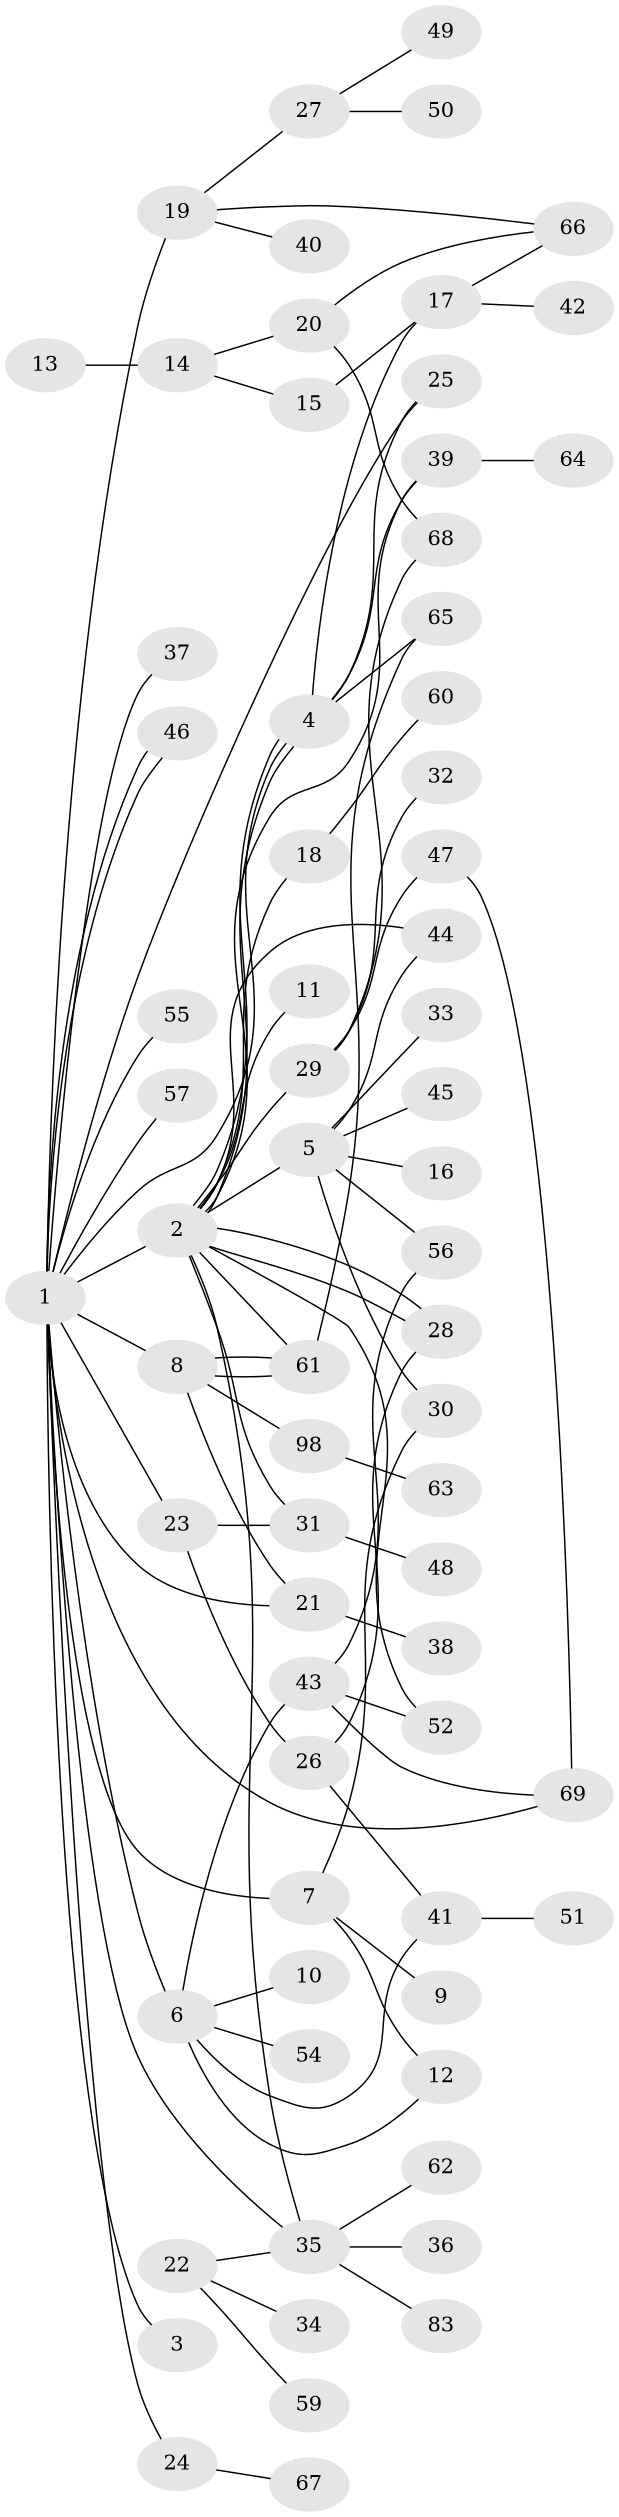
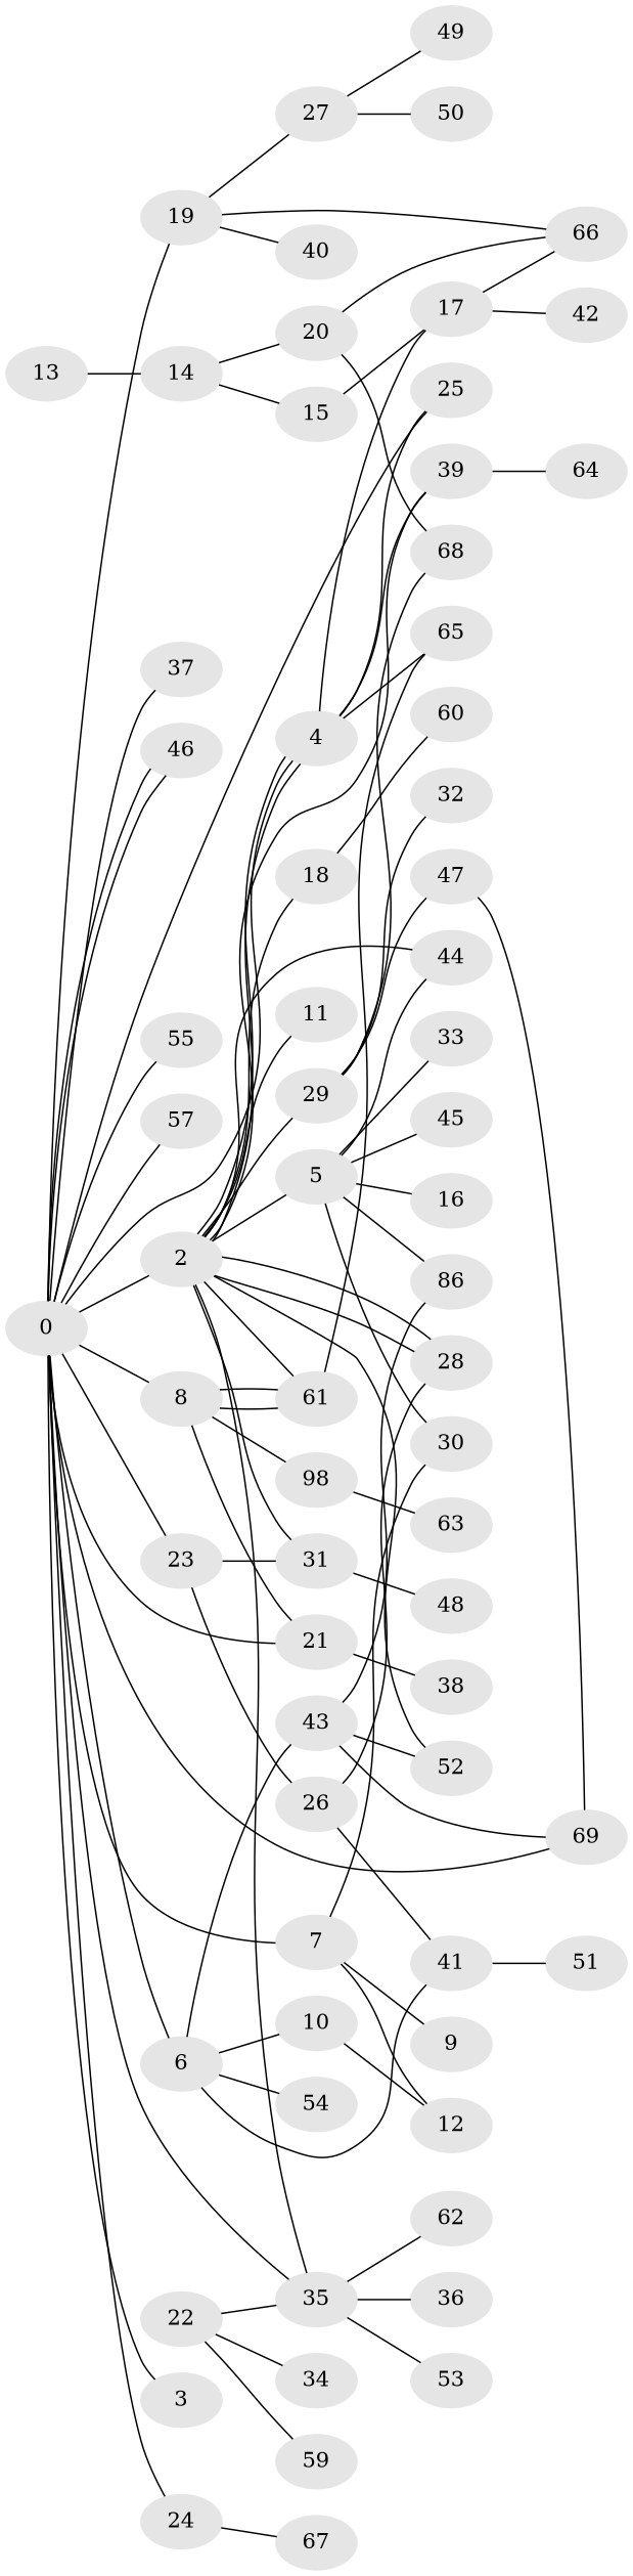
  graph {
    rankdir=LR
    node [color=gray90 style=filled]
-   1
+   1 [label=0]
    2
    3
    4
    6
    7
    8
    19
    21
    23
    24
    25
    35
    37
    46
    55
    57
    69
    5
    11
    18
    28
    29
    31
    39
    44
    52
    61
    17
    65
    10
    12
    41
    43
    54
    30
    9
    n38 [label=98]
    66
    27
    40
    38
    26
    67
    36
-   53 [label=83]
+   53
    62
    16
    33
    45
-   56
+   56 [label=86]
    13
    14
    60
    68
    32
    47
    48
    64
    42
    51
    63
    15
    20
    22
    34
    59
    49
    50
    1 -- 2
    1 -- 3
    1 -- 4
    1 -- 6
    1 -- 7
    1 -- 8
    1 -- 19
    1 -- 21
    1 -- 23
    1 -- 24
    1 -- 25
    1 -- 35
    1 -- 37
    1 -- 46
    1 -- 46
    1 -- 55
    1 -- 57
    1 -- 69
    2 -- 4
    2 -- 4
    2 -- 35
    2 -- 5
    2 -- 11
    2 -- 18
    2 -- 28
    2 -- 28
    2 -- 29
    2 -- 31
    2 -- 39
    2 -- 44
    2 -- 52
    2 -- 61
    4 -- 25
    4 -- 39
    4 -- 17
    4 -- 65
    6 -- 10
-   6 -- 12
+   10 -- 12
    6 -- 41
    6 -- 43
    6 -- 54
    7 -- 12
    7 -- 30
    7 -- 9
    8 -- 21
    8 -- 61
    8 -- 61
    8 -- n38
    19 -- 66
    19 -- 27
    19 -- 40
    21 -- 38
    23 -- 31
    23 -- 26
    24 -- 67
    35 -- 36
    35 -- 53
    35 -- 62
    5 -- 44
    5 -- 30
    5 -- 16
    5 -- 33
    5 -- 45
    5 -- 56
    18 -- 60
    29 -- 68
    29 -- 32
    29 -- 47
    31 -- 48
    39 -- 64
    61 -- 65
    17 -- 66
    17 -- 42
    41 -- 51
    43 -- 69
    43 -- 52
    43 -- 56
    n38 -- 63
    27 -- 49
    27 -- 50
    26 -- 28
    26 -- 41
    13 -- 14
    14 -- 15
    14 -- 20
    47 -- 69
    15 -- 17
    20 -- 66
    20 -- 68
    22 -- 35
    22 -- 34
    22 -- 59
  }
